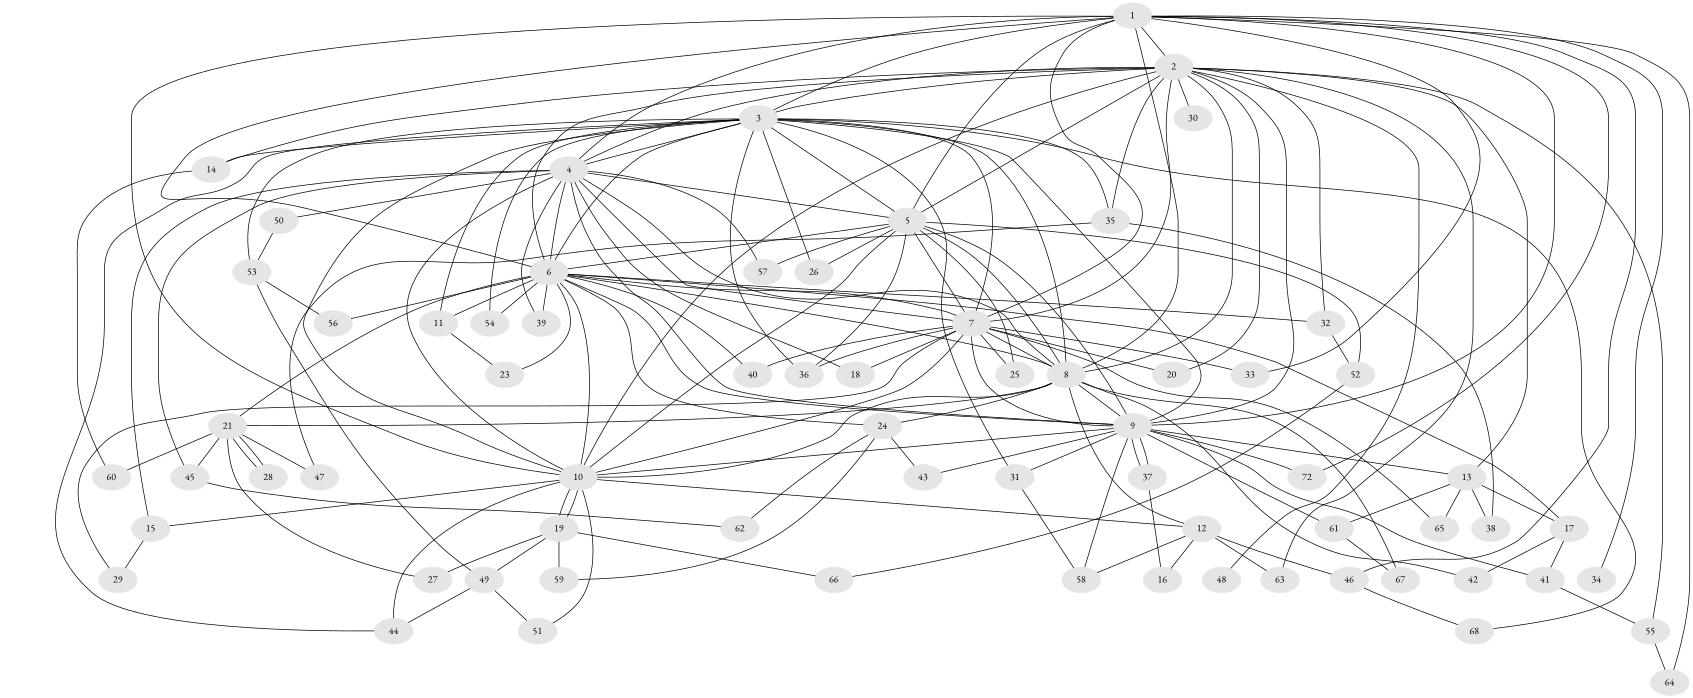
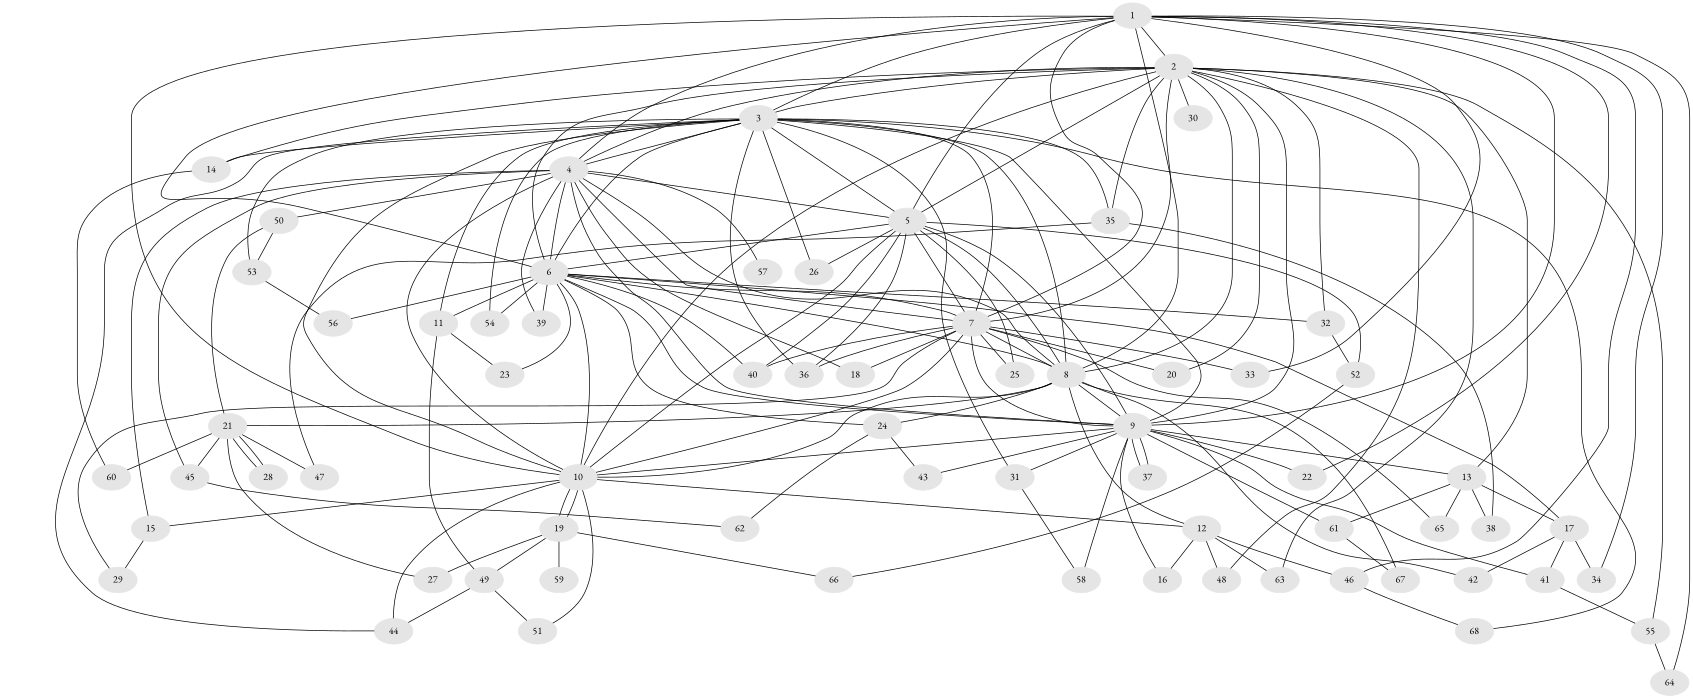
  graph {
    fontname="EB Garamond"
    node [color=gray90 fontname="EB Garamond" style=filled]
    edge [fontname="EB Garamond"]
    1
    2
    3
    4
    5
    6
    7
    8
    9
    10
-   22 [label=72]
+   22
    33
    34
    46
    64
    13
    14
    20
    30
    32
    35
    48
    55
    63
    11
    26
    31
    44
    53
    54
    68
    36
    15
    18
    39
    45
    50
    57
    25
    52
    17
    21
    23
    24
    40
    56
    29
    65
    12
    42
    67
    16
    37
    41
    43
    58
    61
    19
    51
    38
    60
    47
    49
    62
    66
    27
    28
    59
    1 -- 2
    1 -- 3
    1 -- 4
    1 -- 5
    1 -- 6
    1 -- 7
    1 -- 8
    1 -- 9
    1 -- 10
    1 -- 22
    1 -- 33
    1 -- 34
    1 -- 46
    1 -- 64
    2 -- 3
    2 -- 4
    2 -- 5
    2 -- 6
    2 -- 7
    2 -- 8
    2 -- 9
    2 -- 10
    2 -- 13
    2 -- 14
    2 -- 20
    2 -- 30
    2 -- 32
    2 -- 35
    2 -- 48
    2 -- 55
    2 -- 63
    3 -- 4
    3 -- 5
    3 -- 6
    3 -- 7
    3 -- 8
    3 -- 9
    3 -- 10
    3 -- 14
    3 -- 35
    3 -- 11
    3 -- 26
    3 -- 31
    3 -- 44
    3 -- 53
    3 -- 54
    3 -- 68
    3 -- 36
    4 -- 5
    4 -- 6
    4 -- 7
    4 -- 8
    4 -- 9
    4 -- 10
    4 -- 15
    4 -- 18
    4 -- 39
    4 -- 45
    4 -- 50
    4 -- 57
    5 -- 6
    5 -- 7
    5 -- 8
    5 -- 9
    5 -- 10
    5 -- 26
    5 -- 36
-   5 -- 57
+   5 -- 40
    5 -- 25
    5 -- 52
    6 -- 7
    6 -- 8
    6 -- 9
    6 -- 10
    6 -- 32
    6 -- 11
    6 -- 54
    6 -- 39
    6 -- 17
-   6 -- 21
+   50 -- 21
    6 -- 23
    6 -- 24
    6 -- 40
    6 -- 56
    7 -- 8
    7 -- 9
    7 -- 10
    7 -- 33
    7 -- 20
    7 -- 36
    7 -- 18
    7 -- 25
    7 -- 40
    7 -- 29
    7 -- 65
    8 -- 9
    8 -- 10
    8 -- 21
    8 -- 24
    8 -- 12
    8 -- 42
    8 -- 67
    9 -- 10
    9 -- 22
    9 -- 13
    9 -- 31
-   37 -- 16
+   9 -- 16
    9 -- 37
    9 -- 37
    9 -- 41
    9 -- 43
    9 -- 58
    9 -- 61
    10 -- 44
    10 -- 15
    10 -- 12
    10 -- 19
    10 -- 19
    10 -- 51
    46 -- 68
    13 -- 17
    13 -- 65
    13 -- 61
    13 -- 38
    14 -- 60
    32 -- 52
    35 -- 38
    35 -- 47
    55 -- 64
    11 -- 23
-   53 -- 49
+   11 -- 49
    31 -- 58
    53 -- 56
    15 -- 29
    45 -- 62
    50 -- 53
    52 -- 66
+   17 -- 34
    17 -- 42
    17 -- 41
    21 -- 45
    21 -- 60
    21 -- 47
    21 -- 27
    21 -- 28
    21 -- 28
    24 -- 43
    24 -- 62
-   24 -- 59
    12 -- 46
-   12 -- 58
+   12 -- 48
    12 -- 63
    12 -- 16
    41 -- 55
    61 -- 67
    19 -- 49
    19 -- 66
    19 -- 27
    19 -- 59
    49 -- 44
    49 -- 51
  }
